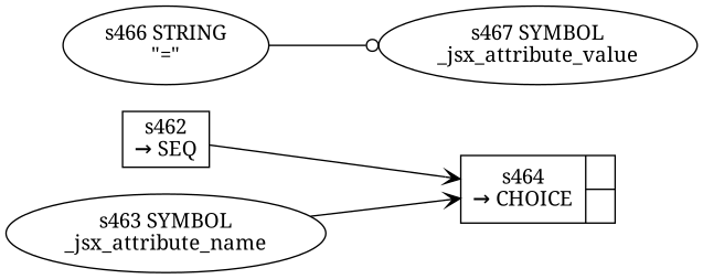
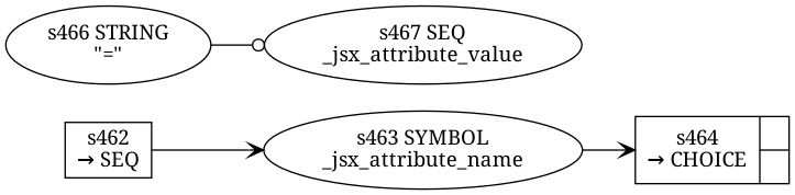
  digraph {
    fontname="Noto Serif"
    rankdir=LR
    node [fontname="Noto Serif"]
    edge [arrowhead=vee fontname="Noto Serif"]
    n1 [fixedsize=false label="s462\n&rarr; SEQ" peripheries=1 shape=record]
    n2 [label="s463 SYMBOL\n_jsx_attribute_name"]
    n3 [fixedsize=false label="{s464\n&rarr; CHOICE|{<p0>|<p1>}}" peripheries=1 shape=record]
    n4 [label="s466 STRING\n\"=\""]
-   n5 [label="s467 SYMBOL\n_jsx_attribute_value"]
-   n1 -> n3
+   n5 [label="s467 SEQ\n_jsx_attribute_value"]
+   n1 -> n2
    n2 -> n3
    n4 -> n5 [arrowhead=odot]
  }
